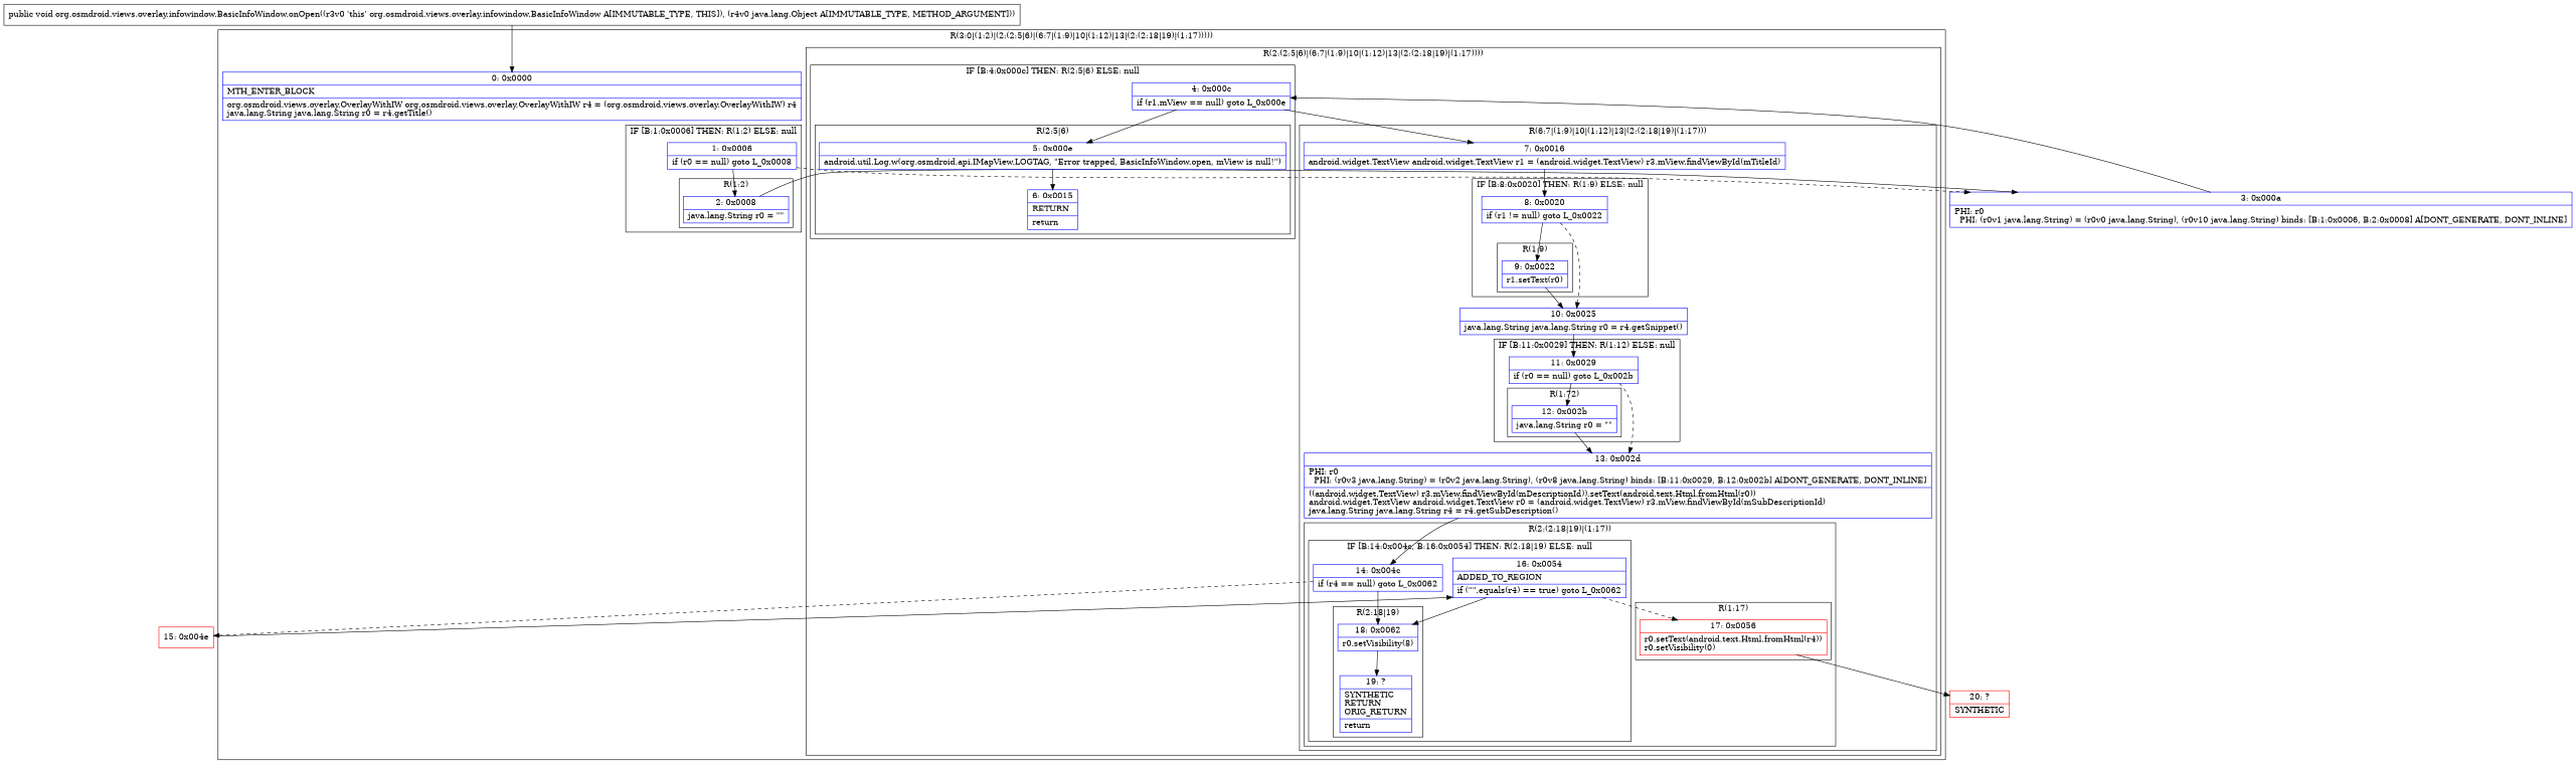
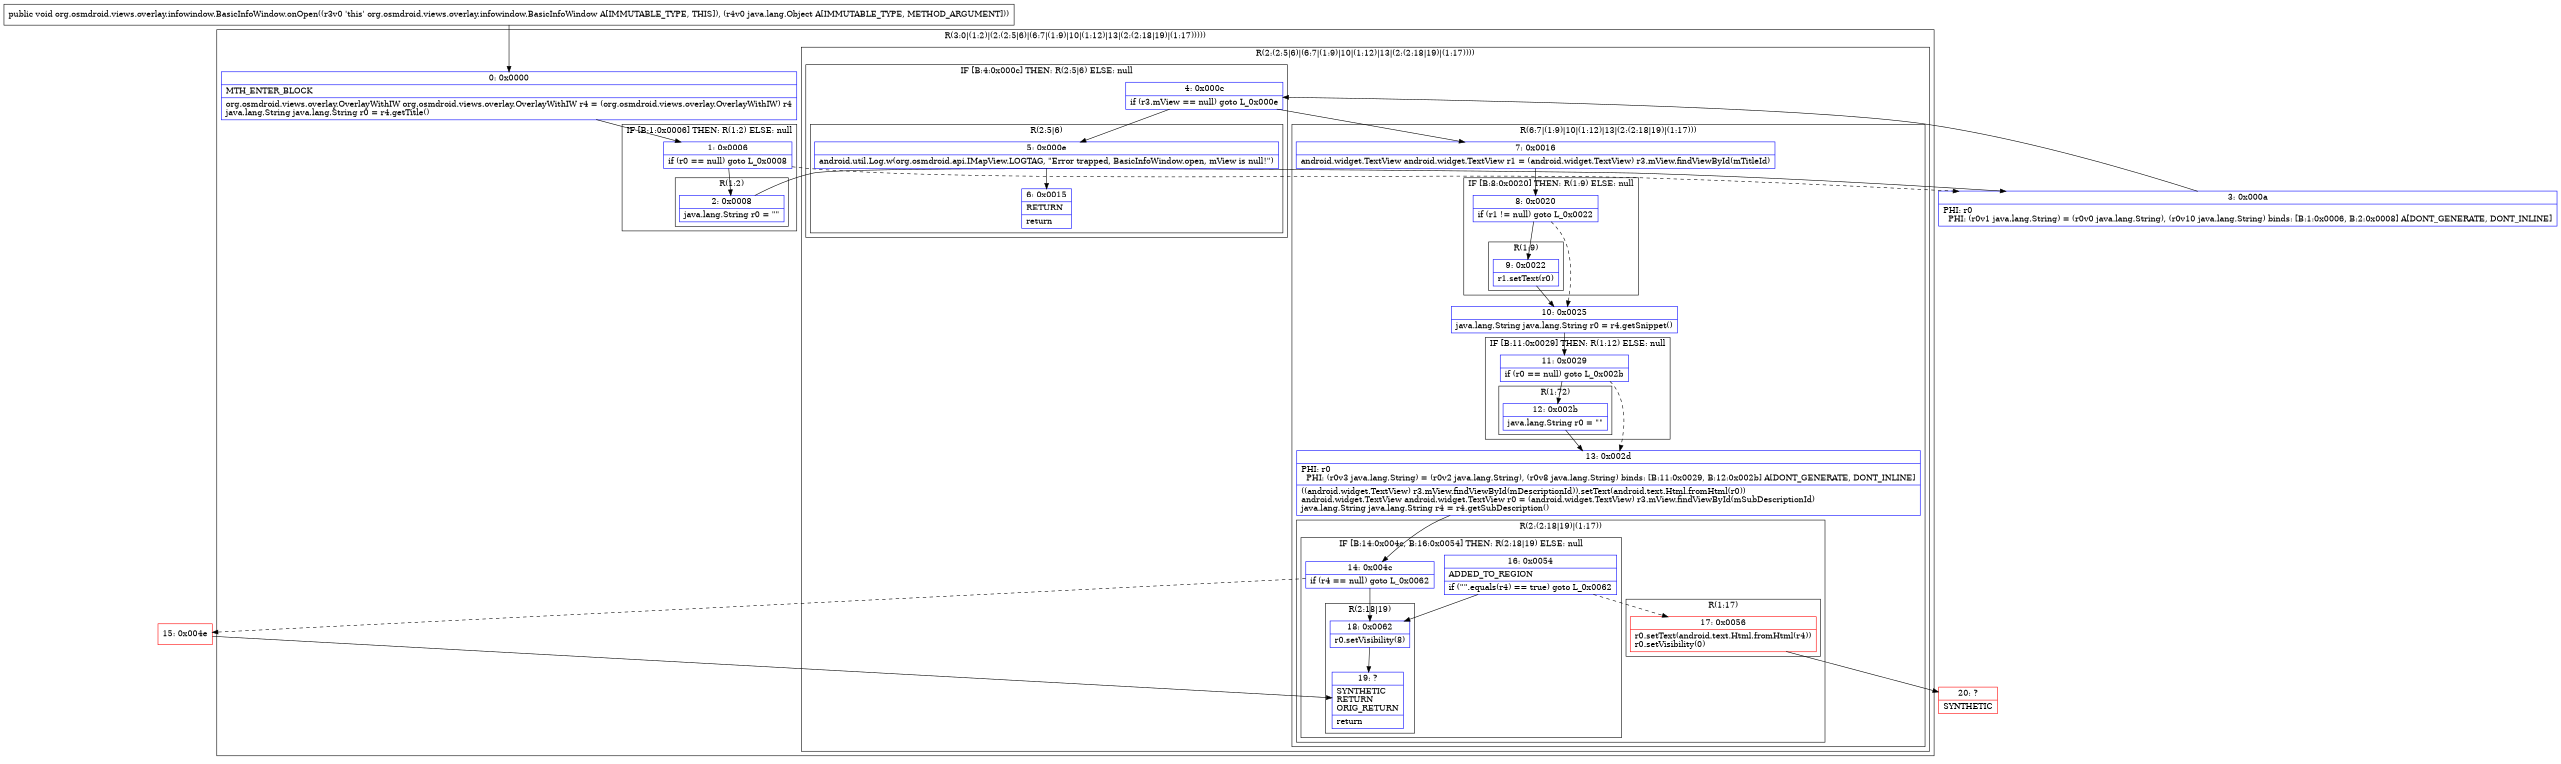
  digraph {
    node [color=blue shape=record]
    n1 [label="{2\:\ 0x0008|java.lang.String r0 = \"\"\l}"]
    n2 [label="{1\:\ 0x0006|if (r0 == null) goto L_0x0008\l}"]
    n3 [label="{5\:\ 0x000e|android.util.Log.w(org.osmdroid.api.IMapView.LOGTAG, \"Error trapped, BasicInfoWindow.open, mView is null!\")\l}"]
    n4 [label="{6\:\ 0x0015|RETURN\l|return\l}"]
-   n5 [label="{4\:\ 0x000c|if (r1.mView == null) goto L_0x000e\l}"]
+   n5 [label="{4\:\ 0x000c|if (r3.mView == null) goto L_0x000e\l}"]
    n6 [label="{9\:\ 0x0022|r1.setText(r0)\l}"]
    n7 [label="{8\:\ 0x0020|if (r1 != null) goto L_0x0022\l}"]
    n8 [label="{12\:\ 0x002b|java.lang.String r0 = \"\"\l}"]
    n9 [label="{11\:\ 0x0029|if (r0 == null) goto L_0x002b\l}"]
    n10 [label="{18\:\ 0x0062|r0.setVisibility(8)\l}"]
    n11 [label="{19\:\ ?|SYNTHETIC\lRETURN\lORIG_RETURN\l|return\l}"]
    n12 [label="{14\:\ 0x004c|if (r4 == null) goto L_0x0062\l}"]
    n13 [label="{16\:\ 0x0054|ADDED_TO_REGION\l|if (\"\".equals(r4) == true) goto L_0x0062\l}"]
    n14 [color=red label="{17\:\ 0x0056|r0.setText(android.text.Html.fromHtml(r4))\lr0.setVisibility(0)\l}"]
    n15 [label="{7\:\ 0x0016|android.widget.TextView android.widget.TextView r1 = (android.widget.TextView) r3.mView.findViewById(mTitleId)\l}"]
    n16 [label="{10\:\ 0x0025|java.lang.String java.lang.String r0 = r4.getSnippet()\l}"]
    n17 [label="{13\:\ 0x002d|PHI: r0 \l  PHI: (r0v3 java.lang.String) = (r0v2 java.lang.String), (r0v8 java.lang.String) binds: [B:11:0x0029, B:12:0x002b] A[DONT_GENERATE, DONT_INLINE]\l|((android.widget.TextView) r3.mView.findViewById(mDescriptionId)).setText(android.text.Html.fromHtml(r0))\landroid.widget.TextView android.widget.TextView r0 = (android.widget.TextView) r3.mView.findViewById(mSubDescriptionId)\ljava.lang.String java.lang.String r4 = r4.getSubDescription()\l}"]
    n18 [label="{0\:\ 0x0000|MTH_ENTER_BLOCK\l|org.osmdroid.views.overlay.OverlayWithIW org.osmdroid.views.overlay.OverlayWithIW r4 = (org.osmdroid.views.overlay.OverlayWithIW) r4\ljava.lang.String java.lang.String r0 = r4.getTitle()\l}"]
    n19 [label="{3\:\ 0x000a|PHI: r0 \l  PHI: (r0v1 java.lang.String) = (r0v0 java.lang.String), (r0v10 java.lang.String) binds: [B:1:0x0006, B:2:0x0008] A[DONT_GENERATE, DONT_INLINE]\l}"]
    n20 [color=red label="{15\:\ 0x004e}"]
    n21 [color=red label="{20\:\ ?|SYNTHETIC\l}"]
    n22 [label="{public void org.osmdroid.views.overlay.infowindow.BasicInfoWindow.onOpen((r3v0 'this' org.osmdroid.views.overlay.infowindow.BasicInfoWindow A[IMMUTABLE_TYPE, THIS]), (r4v0 java.lang.Object A[IMMUTABLE_TYPE, METHOD_ARGUMENT])) }" color=""]
    subgraph cluster_1 {
      label="R(3:0|(1:2)|(2:(2:5|6)|(6:7|(1:9)|10|(1:12)|13|(2:(2:18|19)|(1:17)))))"
      n18
      subgraph cluster_2 {
        label="IF [B:1:0x0006] THEN: R(1:2) ELSE: null"
        n2
        subgraph cluster_3 {
          label="R(1:2)"
          n1
        }
      }
      subgraph cluster_4 {
        label="R(2:(2:5|6)|(6:7|(1:9)|10|(1:12)|13|(2:(2:18|19)|(1:17))))"
        subgraph cluster_5 {
          label="IF [B:4:0x000c] THEN: R(2:5|6) ELSE: null"
          n5
          subgraph cluster_6 {
            label="R(2:5|6)"
            n3
            n4
          }
        }
        subgraph cluster_7 {
          label="R(6:7|(1:9)|10|(1:12)|13|(2:(2:18|19)|(1:17)))"
          n15
          n16
          n17
          subgraph cluster_8 {
            label="IF [B:8:0x0020] THEN: R(1:9) ELSE: null"
            n7
            subgraph cluster_9 {
              label="R(1:9)"
              n6
            }
          }
          subgraph cluster_10 {
            label="IF [B:11:0x0029] THEN: R(1:12) ELSE: null"
            n9
            subgraph cluster_11 {
              label="R(1:72)"
              n8
            }
          }
          subgraph cluster_12 {
            label="R(2:(2:18|19)|(1:17))"
            subgraph cluster_13 {
              label="IF [B:14:0x004c, B:16:0x0054] THEN: R(2:18|19) ELSE: null"
              n12
              n13
              subgraph cluster_14 {
                label="R(2:18|19)"
                n10
                n11
              }
            }
            subgraph cluster_15 {
              label="R(1:17)"
              n14
            }
          }
        }
      }
    }
    n1 -> n19
    n2 -> n1
    n2 -> n19 [style=dashed]
    n3 -> n4
    n5 -> n3
    n5 -> n15 [style=solid]
    n6 -> n16
    n7 -> n6
    n7 -> n16 [style=dashed]
    n8 -> n17
    n9 -> n8
    n9 -> n17 [style=dashed]
    n10 -> n11
    n12 -> n10
    n12 -> n20 [style=dashed]
    n13 -> n10
    n13 -> n14 [style=dashed]
    n14 -> n21
    n15 -> n7
    n16 -> n9
    n17 -> n12
+   n18 -> n2
    n19 -> n5
-   n20 -> n13
+   n20 -> n11
    n22 -> n18
  }
